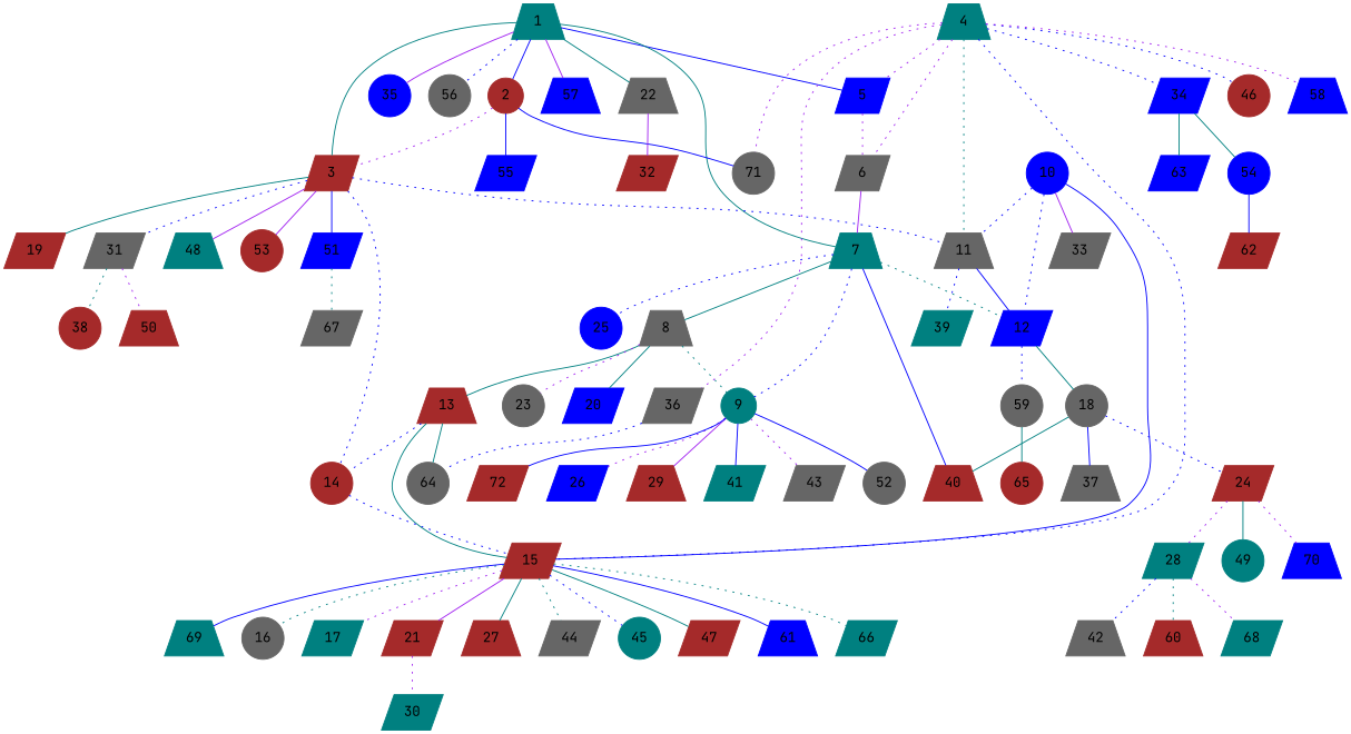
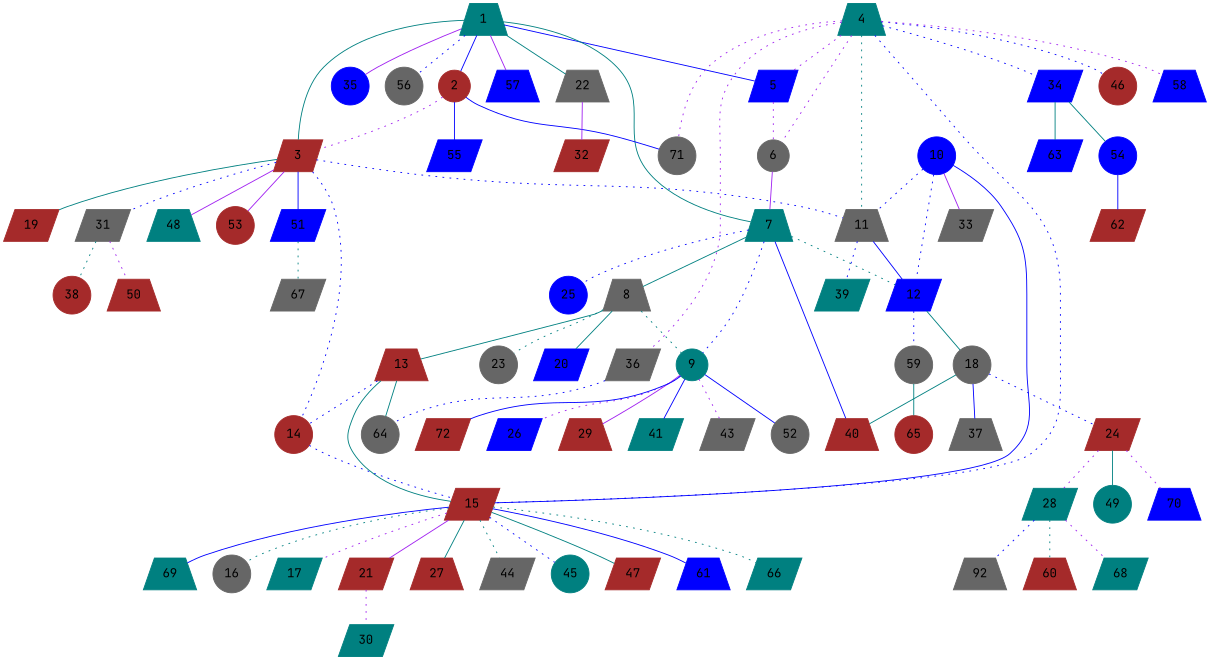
  graph {
    fontname="JetBrains Mono"
    node [color=brown fontname="JetBrains Mono" shape=parallelogram style=filled]
    edge [color=blue fontname="JetBrains Mono" style=dotted]
    1 [color=teal shape=trapezium]
    2 [shape=circle]
    3
    5 [color=blue]
    7 [color=teal shape=trapezium]
    22 [color=gray40 shape=trapezium]
    35 [color=blue shape=circle]
    56 [color=gray40 shape=circle]
    57 [color=blue shape=trapezium]
    55 [color=blue]
    71 [color=gray40 shape=circle]
    11 [color=gray40 shape=trapezium]
    14 [shape=circle]
    19
    31 [color=gray40]
    48 [color=teal shape=trapezium]
    51 [color=blue]
    53 [shape=circle]
-   6 [color=gray40]
+   6 [color=gray40 shape=circle]
    8 [color=gray40 shape=trapezium]
    9 [color=teal shape=circle]
    12 [color=blue]
    25 [color=blue shape=circle]
    40 [shape=trapezium]
    32
    39 [color=teal]
    15
    38 [shape=circle]
    50 [shape=trapezium]
    67 [color=gray40]
    4 [color=teal shape=trapezium]
    34 [color=blue]
    36 [color=gray40]
    46 [shape=circle]
    58 [color=blue shape=trapezium]
    16 [color=gray40 shape=circle]
    17 [color=teal]
    21
    27 [shape=trapezium]
    44 [color=gray40]
    45 [color=teal shape=circle]
    47
    61 [color=blue shape=trapezium]
    66 [color=teal]
    69 [color=teal shape=trapezium]
    54 [color=blue shape=circle]
    63 [color=blue]
    64 [color=gray40 shape=circle]
    13 [shape=trapezium]
    20 [color=blue]
    23 [color=gray40 shape=circle]
    26 [color=blue]
    29 [shape=trapezium]
    41 [color=teal]
    43 [color=gray40]
    52 [color=gray40 shape=circle]
    72
    18 [color=gray40 shape=circle]
    59 [color=gray40 shape=circle]
    10 [color=blue shape=circle]
    33 [color=gray40]
    24
    37 [color=gray40 shape=trapezium]
    65 [shape=circle]
    30 [color=teal]
    28 [color=teal]
    49 [color=teal shape=circle]
    70 [color=blue shape=trapezium]
-   42 [color=gray40 shape=trapezium]
+   42 [color=gray40 shape=trapezium label=92]
    60 [shape=trapezium]
    68 [color=teal]
    62
    1 -- 2 [style=solid]
    1 -- 3 [color=teal style=solid]
    1 -- 5 [style=solid]
    1 -- 7 [color=teal style=solid]
    1 -- 22 [color=teal style=solid]
    1 -- 35 [color=purple style=solid]
    1 -- 56
    1 -- 57 [color=purple style=solid]
    2 -- 3 [color=purple]
    2 -- 55 [style=solid]
    2 -- 71 [style=solid]
    3 -- 11
    3 -- 14
    3 -- 19 [color=teal style=solid]
    3 -- 31
    3 -- 48 [color=purple style=solid]
    3 -- 51 [style=solid]
    3 -- 53 [color=purple style=solid]
    5 -- 6 [color=purple]
    7 -- 8 [color=teal style=solid]
    7 -- 9
    7 -- 12 [color=teal]
    7 -- 25
    7 -- 40 [style=solid]
    22 -- 32 [color=purple style=solid]
    11 -- 12 [style=solid]
    11 -- 39
    14 -- 15
    31 -- 38 [color=teal]
    31 -- 50 [color=purple]
    51 -- 67 [color=teal]
    6 -- 7 [color=purple style=solid]
    8 -- 9 [color=teal]
    8 -- 13 [color=teal style=solid]
    8 -- 20 [color=teal style=solid]
-   8 -- 23 [color=purple]
+   8 -- 23 [color=teal]
    9 -- 26 [color=purple]
    9 -- 29 [color=purple style=solid]
    9 -- 41 [style=solid]
    9 -- 43 [color=purple]
    9 -- 52 [style=solid]
    9 -- 72 [style=solid]
    12 -- 18 [color=teal style=solid]
    12 -- 59
    15 -- 16 [color=teal]
    15 -- 17 [color=purple]
    15 -- 21 [color=purple style=solid]
    15 -- 27 [color=teal style=solid]
    15 -- 44 [color=teal]
    15 -- 45
    15 -- 47 [color=teal style=solid]
    15 -- 61 [style=solid]
    15 -- 66 [color=teal]
    15 -- 69 [style=solid]
    4 -- 5 [color=purple]
    4 -- 71 [color=purple]
    4 -- 11 [color=teal]
    4 -- 6 [color=purple]
    4 -- 15
    4 -- 34
    4 -- 36 [color=purple]
    4 -- 46
    4 -- 58 [color=purple]
    34 -- 54 [color=teal style=solid]
    34 -- 63 [color=teal style=solid]
    36 -- 64
    21 -- 30 [color=purple]
    54 -- 62 [style=solid]
    13 -- 14
    13 -- 15 [color=teal style=solid]
    13 -- 64 [color=teal style=solid]
    18 -- 40 [color=teal style=solid]
    18 -- 24
    18 -- 37 [style=solid]
    59 -- 65 [color=teal style=solid]
    10 -- 11
    10 -- 12
    10 -- 15 [style=solid]
    10 -- 33 [color=purple style=solid]
    24 -- 28 [color=purple]
    24 -- 49 [color=teal style=solid]
    24 -- 70 [color=purple]
    28 -- 42
    28 -- 60 [color=teal]
    28 -- 68 [color=purple]
  }
